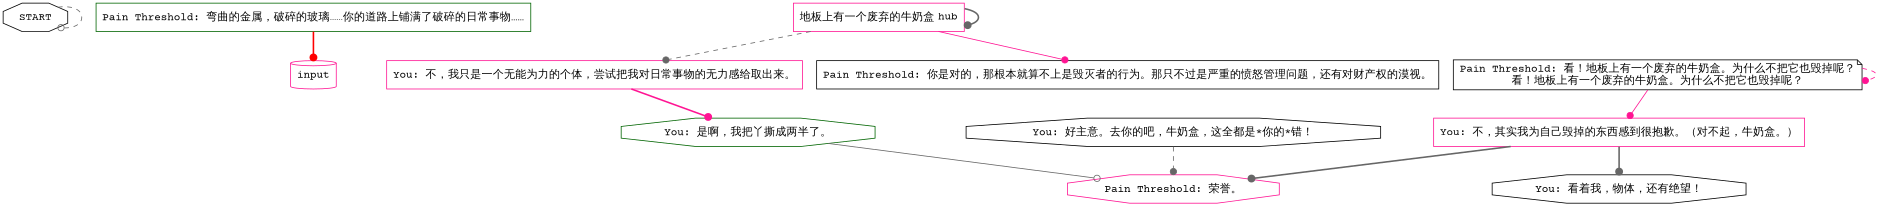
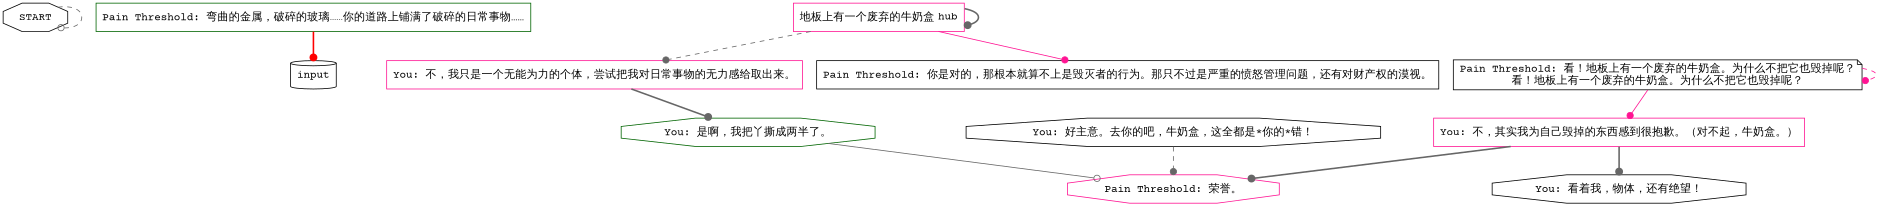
  digraph {
    fontname="Courier Prime"
    node [color=black fontname="Courier Prime" shape=octagon]
    edge [arrowhead=dot color=gray40 fontname="Courier Prime" style=bold]
    n1 [label=START]
-   n2 [color=deeppink label=input shape=cylinder]
+   n2 [label=input shape=cylinder]
    n3 [color=darkgreen label="Pain Threshold: 弯曲的金属，破碎的玻璃……你的道路上铺满了破碎的日常事物……" shape=box]
    n4 [color=deeppink label="地板上有一个废弃的牛奶盒 hub" shape=box]
    n5 [color=deeppink label="You: 不，我只是一个无能为力的个体，尝试把我对日常事物的无力感给取出来。" shape=box]
    n6 [label="Pain Threshold: 你是对的，那根本就算不上是毁灭者的行为。那只不过是严重的愤怒管理问题，还有对财产权的漠视。" shape=box]
    n7 [color=darkgreen label="You: 是啊，我把丫撕成两半了。"]
    n8 [color=deeppink label="Pain Threshold: 荣誉。"]
    n9 [label="You: 看着我，物体，还有绝望！"]
    n10 [label="Pain Threshold: 看！地板上有一个废弃的牛奶盒。为什么不把它也毁掉呢？\n看！地板上有一个废弃的牛奶盒。为什么不把它也毁掉呢？" shape=note]
    n11 [color=deeppink label="You: 不，其实我为自己毁掉的东西感到很抱歉。（对不起，牛奶盒。）" shape=box]
    n12 [label="You: 好主意。去你的吧，牛奶盒，这全都是*你的*错！"]
    n1 -> n1 [arrowhead=odot style=dashed]
    n3 -> n2 [color=red]
    n4 -> n4
    n4 -> n5 [style=dashed]
    n4 -> n6 [color=deeppink style=solid]
-   n5 -> n7 [color=deeppink]
+   n5 -> n7
    n7 -> n8 [arrowhead=odot style=solid]
    n10 -> n10 [color=deeppink style=dashed]
    n10 -> n11 [color=deeppink style=solid]
    n11 -> n8
    n11 -> n9
    n12 -> n8 [style=dashed]
  }
